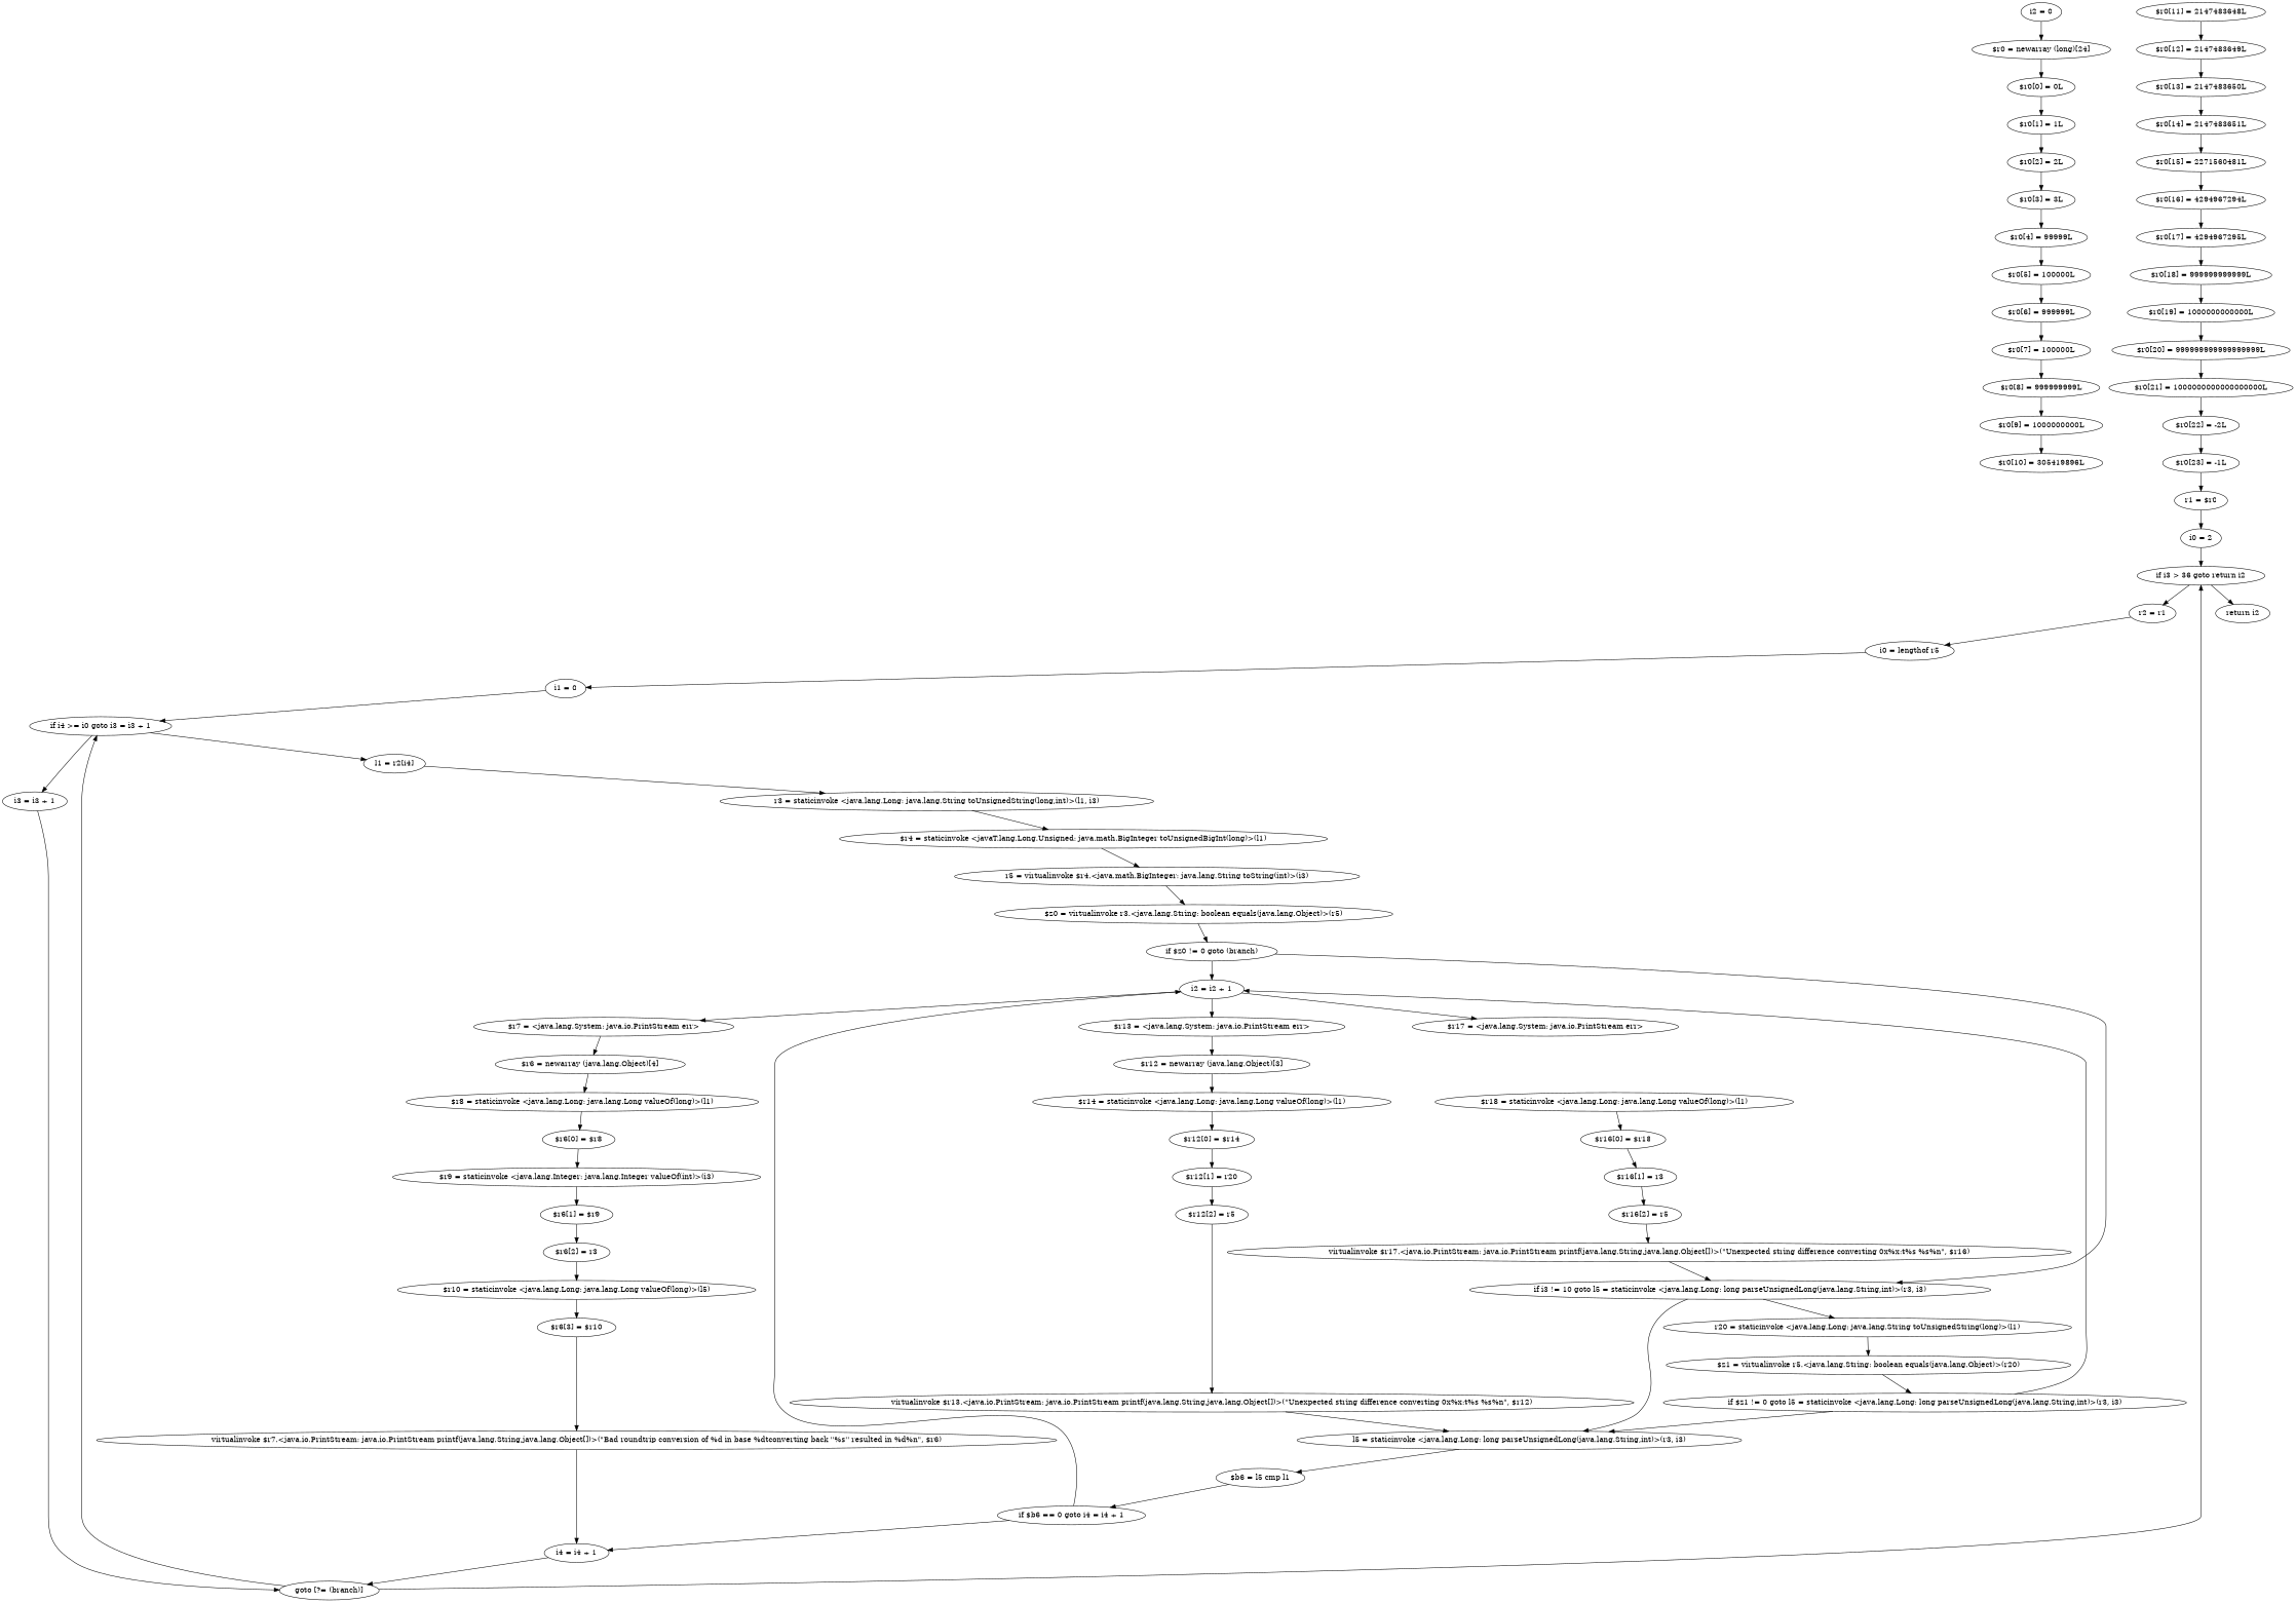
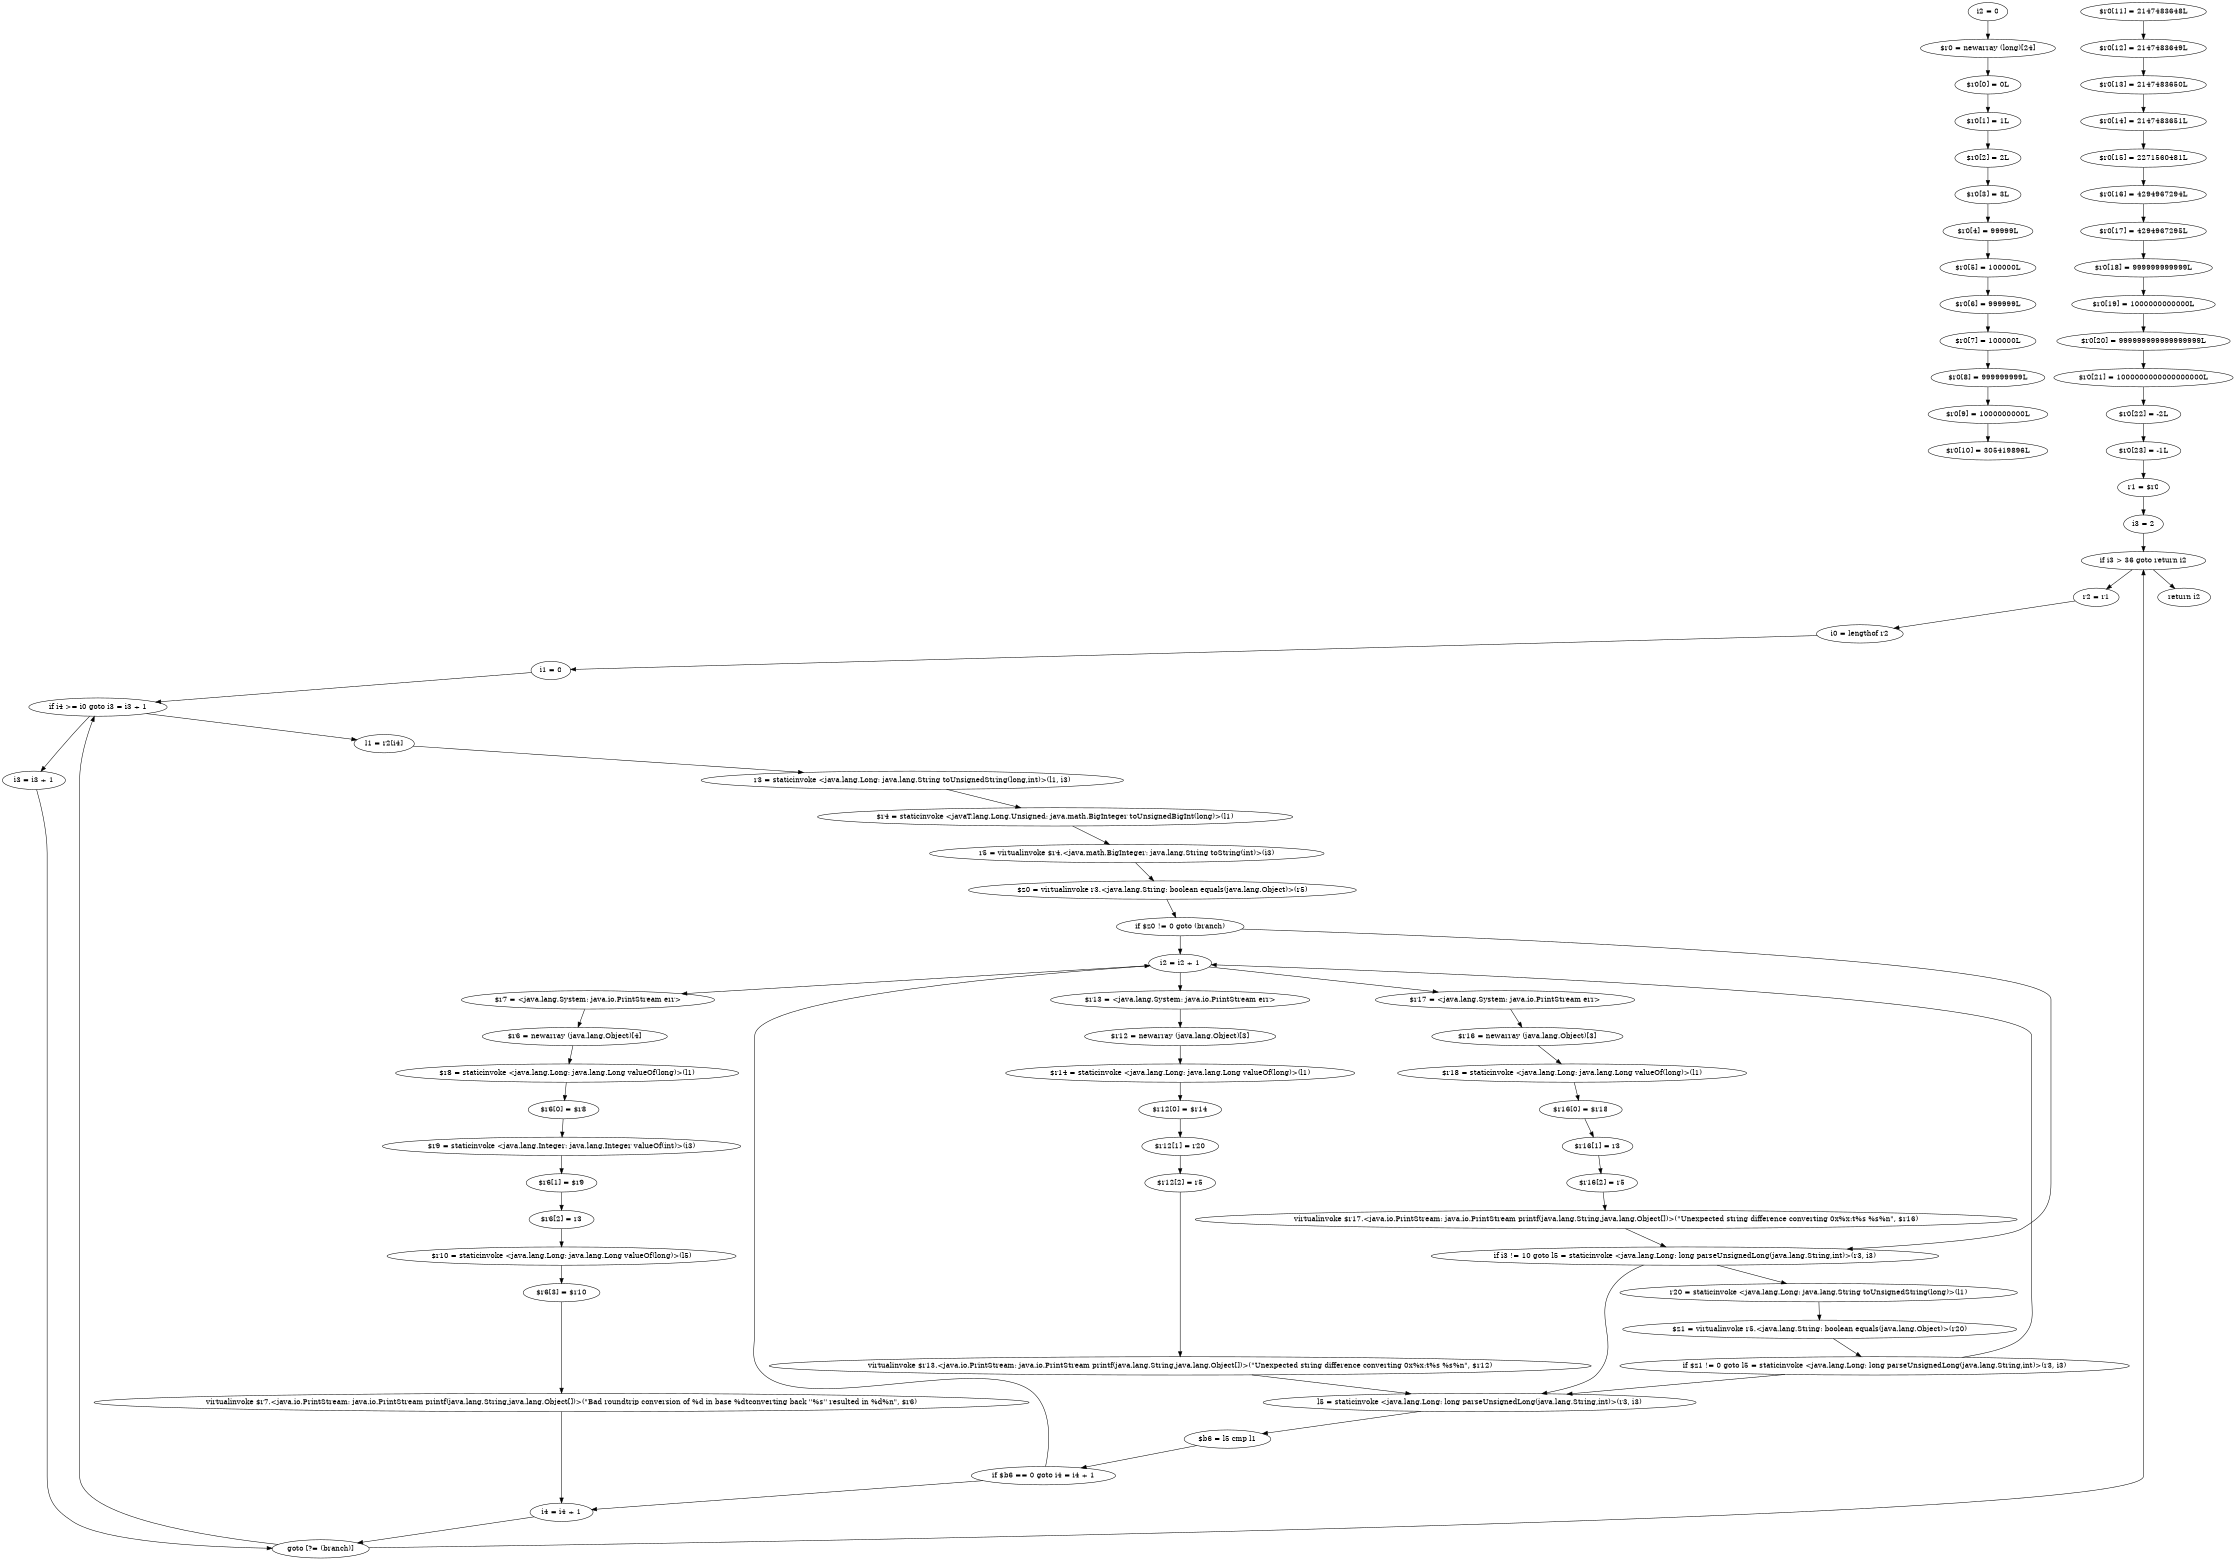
  digraph {
    "i2 = 0"
    "$r0 = newarray (long)[24]"
    "$r0[0] = 0L"
    "$r0[1] = 1L"
    "$r0[2] = 2L"
    "$r0[3] = 3L"
    "$r0[4] = 99999L"
    "$r0[5] = 100000L"
    "$r0[6] = 999999L"
    "$r0[7] = 100000L"
    "$r0[8] = 999999999L"
    "$r0[9] = 1000000000L"
    "$r0[10] = 305419896L"
    "$r0[11] = 2147483648L"
    "$r0[12] = 2147483649L"
    "$r0[13] = 2147483650L"
    "$r0[14] = 2147483651L"
    "$r0[15] = 2271560481L"
    "$r0[16] = 4294967294L"
    "$r0[17] = 4294967295L"
    "$r0[18] = 999999999999L"
    "$r0[19] = 1000000000000L"
    "$r0[20] = 999999999999999999L"
    "$r0[21] = 1000000000000000000L"
    "$r0[22] = -2L"
    "$r0[23] = -1L"
    "r1 = $r0"
-   "i3 = 2" [label="i0 = 2"]
+   "i3 = 2"
    "if i3 > 36 goto return i2"
    "r2 = r1"
    "return i2"
-   "i0 = lengthof r2" [label="i0 = lengthof r5"]
+   "i0 = lengthof r2"
    n33 [label="i1 = 0"]
    "if i4 >= i0 goto i3 = i3 + 1"
    "l1 = r2[i4]"
    "i3 = i3 + 1"
    "r3 = staticinvoke <java.lang.Long: java.lang.String toUnsignedString(long,int)>(l1, i3)"
    "goto [?= (branch)]"
    "$r4 = staticinvoke <javaT.lang.Long.Unsigned: java.math.BigInteger toUnsignedBigInt(long)>(l1)"
    "r5 = virtualinvoke $r4.<java.math.BigInteger: java.lang.String toString(int)>(i3)"
    "$z0 = virtualinvoke r3.<java.lang.String: boolean equals(java.lang.Object)>(r5)"
    "if $z0 != 0 goto (branch)"
    "i2 = i2 + 1"
    "if i3 != 10 goto l5 = staticinvoke <java.lang.Long: long parseUnsignedLong(java.lang.String,int)>(r3, i3)"
    "$r17 = <java.lang.System: java.io.PrintStream err>"
    "$r13 = <java.lang.System: java.io.PrintStream err>"
    "$r7 = <java.lang.System: java.io.PrintStream err>"
    "r20 = staticinvoke <java.lang.Long: java.lang.String toUnsignedString(long)>(l1)"
    "l5 = staticinvoke <java.lang.Long: long parseUnsignedLong(java.lang.String,int)>(r3, i3)"
+   "$r16 = newarray (java.lang.Object)[3]"
    "$r12 = newarray (java.lang.Object)[3]"
    "$r6 = newarray (java.lang.Object)[4]"
    "$r18 = staticinvoke <java.lang.Long: java.lang.Long valueOf(long)>(l1)"
    "$r16[0] = $r18"
    "$r16[1] = r3"
    "$r16[2] = r5"
    "virtualinvoke $r17.<java.io.PrintStream: java.io.PrintStream printf(java.lang.String,java.lang.Object[])>(\"Unexpected string difference converting 0x%x:\t%s %s%n\", $r16)"
    "$z1 = virtualinvoke r5.<java.lang.String: boolean equals(java.lang.Object)>(r20)"
    "$b6 = l5 cmp l1"
    "if $z1 != 0 goto l5 = staticinvoke <java.lang.Long: long parseUnsignedLong(java.lang.String,int)>(r3, i3)"
    "$r14 = staticinvoke <java.lang.Long: java.lang.Long valueOf(long)>(l1)"
    "$r12[0] = $r14"
    "$r12[1] = r20"
    "$r12[2] = r5"
    "virtualinvoke $r13.<java.io.PrintStream: java.io.PrintStream printf(java.lang.String,java.lang.Object[])>(\"Unexpected string difference converting 0x%x:\t%s %s%n\", $r12)"
    "if $b6 == 0 goto i4 = i4 + 1"
    "i4 = i4 + 1"
    "$r8 = staticinvoke <java.lang.Long: java.lang.Long valueOf(long)>(l1)"
    "$r6[0] = $r8"
    "$r9 = staticinvoke <java.lang.Integer: java.lang.Integer valueOf(int)>(i3)"
    "$r6[1] = $r9"
    "$r6[2] = r3"
    "$r10 = staticinvoke <java.lang.Long: java.lang.Long valueOf(long)>(l5)"
    "$r6[3] = $r10"
    "virtualinvoke $r7.<java.io.PrintStream: java.io.PrintStream printf(java.lang.String,java.lang.Object[])>(\"Bad roundtrip conversion of %d in base %d\tconverting back \'\'%s\'\' resulted in %d%n\", $r6)"
    "i2 = 0" -> "$r0 = newarray (long)[24]"
    "$r0 = newarray (long)[24]" -> "$r0[0] = 0L"
    "$r0[0] = 0L" -> "$r0[1] = 1L"
    "$r0[1] = 1L" -> "$r0[2] = 2L"
    "$r0[2] = 2L" -> "$r0[3] = 3L"
    "$r0[3] = 3L" -> "$r0[4] = 99999L"
    "$r0[4] = 99999L" -> "$r0[5] = 100000L"
    "$r0[5] = 100000L" -> "$r0[6] = 999999L"
    "$r0[6] = 999999L" -> "$r0[7] = 100000L"
    "$r0[7] = 100000L" -> "$r0[8] = 999999999L"
    "$r0[8] = 999999999L" -> "$r0[9] = 1000000000L"
    "$r0[9] = 1000000000L" -> "$r0[10] = 305419896L"
    "$r0[11] = 2147483648L" -> "$r0[12] = 2147483649L"
    "$r0[12] = 2147483649L" -> "$r0[13] = 2147483650L"
    "$r0[13] = 2147483650L" -> "$r0[14] = 2147483651L"
    "$r0[14] = 2147483651L" -> "$r0[15] = 2271560481L"
    "$r0[15] = 2271560481L" -> "$r0[16] = 4294967294L"
    "$r0[16] = 4294967294L" -> "$r0[17] = 4294967295L"
    "$r0[17] = 4294967295L" -> "$r0[18] = 999999999999L"
    "$r0[18] = 999999999999L" -> "$r0[19] = 1000000000000L"
    "$r0[19] = 1000000000000L" -> "$r0[20] = 999999999999999999L"
    "$r0[20] = 999999999999999999L" -> "$r0[21] = 1000000000000000000L"
    "$r0[21] = 1000000000000000000L" -> "$r0[22] = -2L"
    "$r0[22] = -2L" -> "$r0[23] = -1L"
    "$r0[23] = -1L" -> "r1 = $r0"
    "r1 = $r0" -> "i3 = 2"
    "i3 = 2" -> "if i3 > 36 goto return i2"
    "if i3 > 36 goto return i2" -> "r2 = r1"
    "if i3 > 36 goto return i2" -> "return i2"
    "r2 = r1" -> "i0 = lengthof r2"
    "i0 = lengthof r2" -> n33
    n33 -> "if i4 >= i0 goto i3 = i3 + 1"
    "if i4 >= i0 goto i3 = i3 + 1" -> "l1 = r2[i4]"
    "if i4 >= i0 goto i3 = i3 + 1" -> "i3 = i3 + 1"
    "l1 = r2[i4]" -> "r3 = staticinvoke <java.lang.Long: java.lang.String toUnsignedString(long,int)>(l1, i3)"
    "i3 = i3 + 1" -> "goto [?= (branch)]"
    "r3 = staticinvoke <java.lang.Long: java.lang.String toUnsignedString(long,int)>(l1, i3)" -> "$r4 = staticinvoke <javaT.lang.Long.Unsigned: java.math.BigInteger toUnsignedBigInt(long)>(l1)"
    "goto [?= (branch)]" -> "if i3 > 36 goto return i2"
    "goto [?= (branch)]" -> "if i4 >= i0 goto i3 = i3 + 1"
    "$r4 = staticinvoke <javaT.lang.Long.Unsigned: java.math.BigInteger toUnsignedBigInt(long)>(l1)" -> "r5 = virtualinvoke $r4.<java.math.BigInteger: java.lang.String toString(int)>(i3)"
    "r5 = virtualinvoke $r4.<java.math.BigInteger: java.lang.String toString(int)>(i3)" -> "$z0 = virtualinvoke r3.<java.lang.String: boolean equals(java.lang.Object)>(r5)"
    "$z0 = virtualinvoke r3.<java.lang.String: boolean equals(java.lang.Object)>(r5)" -> "if $z0 != 0 goto (branch)"
    "if $z0 != 0 goto (branch)" -> "i2 = i2 + 1"
    "if $z0 != 0 goto (branch)" -> "if i3 != 10 goto l5 = staticinvoke <java.lang.Long: long parseUnsignedLong(java.lang.String,int)>(r3, i3)"
    "i2 = i2 + 1" -> "$r17 = <java.lang.System: java.io.PrintStream err>"
    "i2 = i2 + 1" -> "$r13 = <java.lang.System: java.io.PrintStream err>"
    "i2 = i2 + 1" -> "$r7 = <java.lang.System: java.io.PrintStream err>"
    "if i3 != 10 goto l5 = staticinvoke <java.lang.Long: long parseUnsignedLong(java.lang.String,int)>(r3, i3)" -> "r20 = staticinvoke <java.lang.Long: java.lang.String toUnsignedString(long)>(l1)"
    "if i3 != 10 goto l5 = staticinvoke <java.lang.Long: long parseUnsignedLong(java.lang.String,int)>(r3, i3)" -> "l5 = staticinvoke <java.lang.Long: long parseUnsignedLong(java.lang.String,int)>(r3, i3)"
+   "$r17 = <java.lang.System: java.io.PrintStream err>" -> "$r16 = newarray (java.lang.Object)[3]"
    "$r13 = <java.lang.System: java.io.PrintStream err>" -> "$r12 = newarray (java.lang.Object)[3]"
    "$r7 = <java.lang.System: java.io.PrintStream err>" -> "$r6 = newarray (java.lang.Object)[4]"
    "r20 = staticinvoke <java.lang.Long: java.lang.String toUnsignedString(long)>(l1)" -> "$z1 = virtualinvoke r5.<java.lang.String: boolean equals(java.lang.Object)>(r20)"
    "l5 = staticinvoke <java.lang.Long: long parseUnsignedLong(java.lang.String,int)>(r3, i3)" -> "$b6 = l5 cmp l1"
+   "$r16 = newarray (java.lang.Object)[3]" -> "$r18 = staticinvoke <java.lang.Long: java.lang.Long valueOf(long)>(l1)"
    "$r12 = newarray (java.lang.Object)[3]" -> "$r14 = staticinvoke <java.lang.Long: java.lang.Long valueOf(long)>(l1)"
    "$r6 = newarray (java.lang.Object)[4]" -> "$r8 = staticinvoke <java.lang.Long: java.lang.Long valueOf(long)>(l1)"
    "$r18 = staticinvoke <java.lang.Long: java.lang.Long valueOf(long)>(l1)" -> "$r16[0] = $r18"
    "$r16[0] = $r18" -> "$r16[1] = r3"
    "$r16[1] = r3" -> "$r16[2] = r5"
    "$r16[2] = r5" -> "virtualinvoke $r17.<java.io.PrintStream: java.io.PrintStream printf(java.lang.String,java.lang.Object[])>(\"Unexpected string difference converting 0x%x:\t%s %s%n\", $r16)"
    "virtualinvoke $r17.<java.io.PrintStream: java.io.PrintStream printf(java.lang.String,java.lang.Object[])>(\"Unexpected string difference converting 0x%x:\t%s %s%n\", $r16)" -> "if i3 != 10 goto l5 = staticinvoke <java.lang.Long: long parseUnsignedLong(java.lang.String,int)>(r3, i3)"
    "$z1 = virtualinvoke r5.<java.lang.String: boolean equals(java.lang.Object)>(r20)" -> "if $z1 != 0 goto l5 = staticinvoke <java.lang.Long: long parseUnsignedLong(java.lang.String,int)>(r3, i3)"
    "$b6 = l5 cmp l1" -> "if $b6 == 0 goto i4 = i4 + 1"
    "if $z1 != 0 goto l5 = staticinvoke <java.lang.Long: long parseUnsignedLong(java.lang.String,int)>(r3, i3)" -> "i2 = i2 + 1"
    "if $z1 != 0 goto l5 = staticinvoke <java.lang.Long: long parseUnsignedLong(java.lang.String,int)>(r3, i3)" -> "l5 = staticinvoke <java.lang.Long: long parseUnsignedLong(java.lang.String,int)>(r3, i3)"
    "$r14 = staticinvoke <java.lang.Long: java.lang.Long valueOf(long)>(l1)" -> "$r12[0] = $r14"
    "$r12[0] = $r14" -> "$r12[1] = r20"
    "$r12[1] = r20" -> "$r12[2] = r5"
    "$r12[2] = r5" -> "virtualinvoke $r13.<java.io.PrintStream: java.io.PrintStream printf(java.lang.String,java.lang.Object[])>(\"Unexpected string difference converting 0x%x:\t%s %s%n\", $r12)"
    "virtualinvoke $r13.<java.io.PrintStream: java.io.PrintStream printf(java.lang.String,java.lang.Object[])>(\"Unexpected string difference converting 0x%x:\t%s %s%n\", $r12)" -> "l5 = staticinvoke <java.lang.Long: long parseUnsignedLong(java.lang.String,int)>(r3, i3)"
    "if $b6 == 0 goto i4 = i4 + 1" -> "i2 = i2 + 1"
    "if $b6 == 0 goto i4 = i4 + 1" -> "i4 = i4 + 1"
    "i4 = i4 + 1" -> "goto [?= (branch)]"
    "$r8 = staticinvoke <java.lang.Long: java.lang.Long valueOf(long)>(l1)" -> "$r6[0] = $r8"
    "$r6[0] = $r8" -> "$r9 = staticinvoke <java.lang.Integer: java.lang.Integer valueOf(int)>(i3)"
    "$r9 = staticinvoke <java.lang.Integer: java.lang.Integer valueOf(int)>(i3)" -> "$r6[1] = $r9"
    "$r6[1] = $r9" -> "$r6[2] = r3"
    "$r6[2] = r3" -> "$r10 = staticinvoke <java.lang.Long: java.lang.Long valueOf(long)>(l5)"
    "$r10 = staticinvoke <java.lang.Long: java.lang.Long valueOf(long)>(l5)" -> "$r6[3] = $r10"
    "$r6[3] = $r10" -> "virtualinvoke $r7.<java.io.PrintStream: java.io.PrintStream printf(java.lang.String,java.lang.Object[])>(\"Bad roundtrip conversion of %d in base %d\tconverting back \'\'%s\'\' resulted in %d%n\", $r6)"
    "virtualinvoke $r7.<java.io.PrintStream: java.io.PrintStream printf(java.lang.String,java.lang.Object[])>(\"Bad roundtrip conversion of %d in base %d\tconverting back \'\'%s\'\' resulted in %d%n\", $r6)" -> "i4 = i4 + 1"
  }
